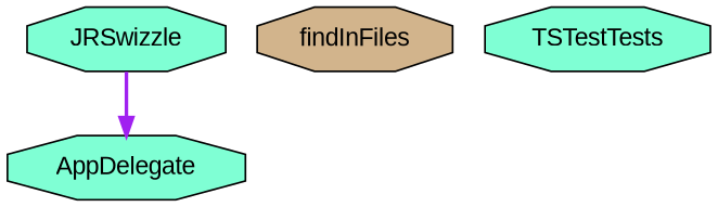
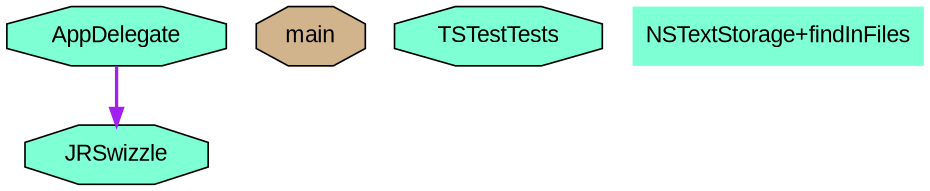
  digraph {
    fontname="Liberation Sans"
    node [shape=octagon style=filled fillcolor=aquamarine fontname="Liberation Sans"]
    JRSwizzle
-   main [fillcolor=tan label=findInFiles]
+   main [fillcolor=tan]
    TSTestTests
    AppDelegate
-   JRSwizzle -> AppDelegate [color=purple style=bold fontname="Liberation Sans"]
+   n5 [label="NSTextStorage+findInFiles" shape=plaintext]
+   AppDelegate -> JRSwizzle [color=purple style=bold fontname="Liberation Sans"]
  }
